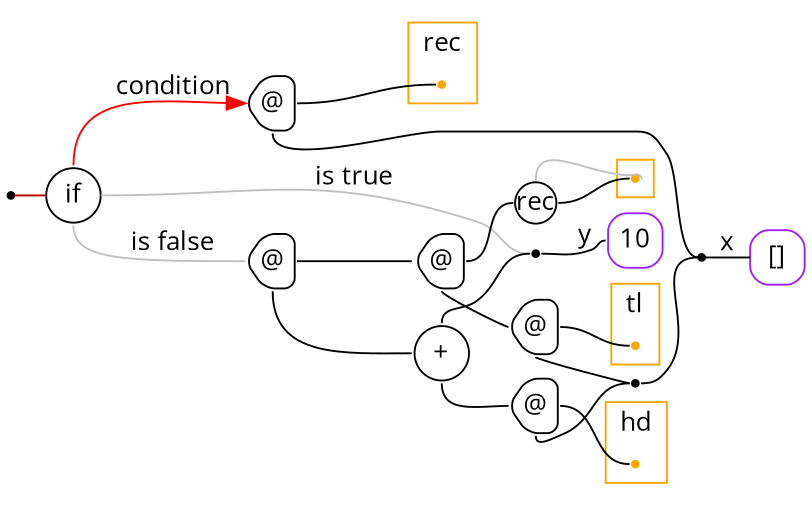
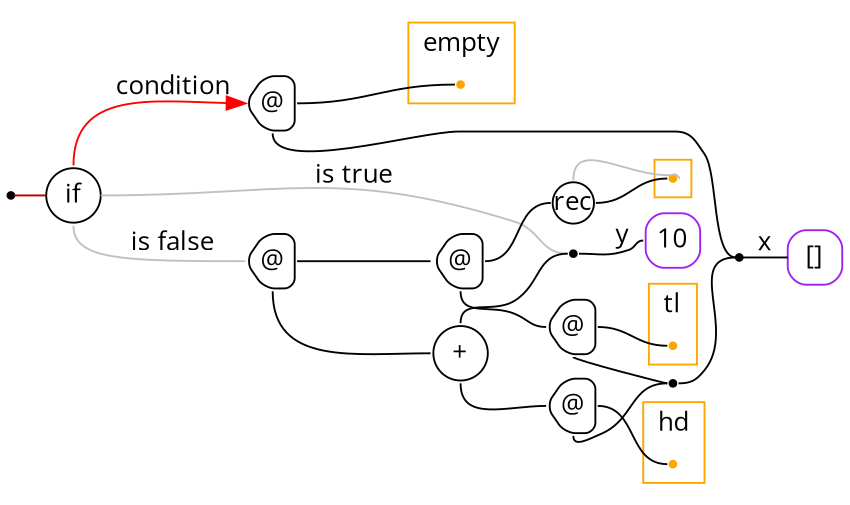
  digraph {
    labeldistance=0
    nodesep=.175
    rankdir=LR
    ranksep=.175
    fontname="Open Sans"
    node [color="#000000" fixedsize=true orientation=90 shape=point fontname="Open Sans" style=rounded]
    edge [arrowhead=none arrowtail=none headport=w tailport=e fontname="Open Sans"]
    ndcluster_nd472 [color=orange style=""]
    ndcluster_nd405 [color=orange style=""]
    ndcluster_nd415 [color=orange style=""]
    ndcluster_nd424 [color=orange style=""]
    nd1 [color="" orientation="" style=""]
    n6 [height=.4 label=if shape=circle width=.4 orientation=""]
    n7 [color=purple height=.4 label="[]" shape=square width=.4]
    n8 [color=purple height=.4 label=10 shape=square width=.4]
    n9 [height=.3 label=rec shape=circle width=.3 orientation=""]
    n10 [height=.4 label="@" shape=house width=.4]
    n11 [height=.4 label="@" shape=house width=.4]
    n12 [label=" " color=""]
    n13 [label=" " color=""]
    n14 [height=.4 label="@" shape=house width=.4]
    n15 [height=.4 label="+" shape=circle width=.4 orientation=""]
    n16 [height=.4 label="@" shape=house width=.4]
    n17 [label=" " color=""]
    n18 [height=.4 label="@" shape=house width=.4]
    subgraph cluster_1 {
      color=orange
      style=fill
      ndcluster_nd472
    }
    subgraph cluster_2 {
      color=orange
-     label=rec
+     label=empty
      style=fill
      ndcluster_nd405
    }
    subgraph cluster_3 {
      color=orange
      label=tl
      style=fill
      ndcluster_nd415
    }
    subgraph cluster_4 {
      color=orange
      label=hd
      style=fill
      ndcluster_nd424
    }
    nd1 -> n6 [color="#b70000"]
    n6 -> n10 [arrowhead=normal color=red label=condition tailport=n]
    n6 -> n11 [color=grey label="is false" tailport=s]
    n6 -> n12 [color=grey label="is true"]
    n9 -> ndcluster_nd472 [color=grey dir=back headport=e tailport=n]
    n9 -> ndcluster_nd472
    n10 -> ndcluster_nd405
    n10 -> n13 [tailport=s]
    n11 -> n14
    n11 -> n15 [tailport=s]
    n12 -> n8 [label=y]
    n13 -> n7 [label=x]
    n14 -> n9 [color=black]
    n14 -> n16 [tailport=s]
    n15 -> n12 [tailport=n]
    n15 -> n18 [tailport=s]
    n16 -> ndcluster_nd415
    n16 -> n17 [tailport=s]
    n17 -> n13
    n18 -> ndcluster_nd424
    n18 -> n17 [tailport=s]
  }
